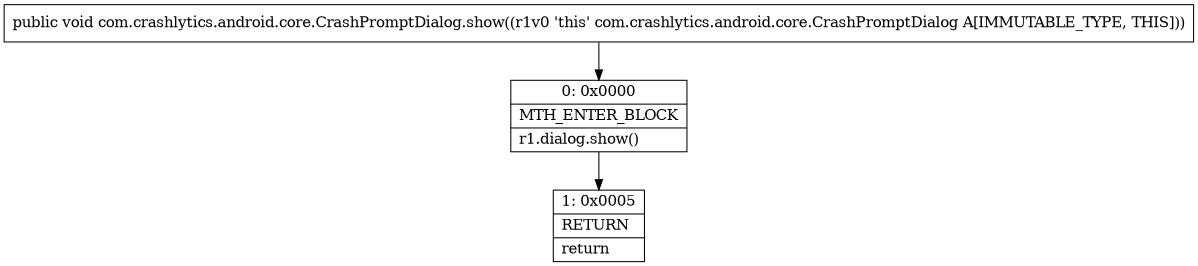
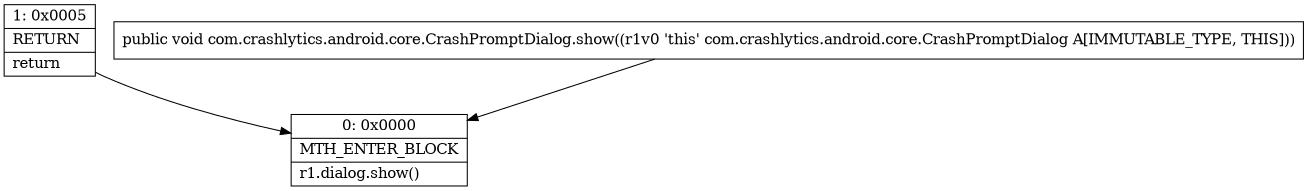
  digraph {
    node [shape=record]
    n1 [label="{0\:\ 0x0000|MTH_ENTER_BLOCK\l|r1.dialog.show()\l}"]
    n2 [label="{1\:\ 0x0005|RETURN\l|return\l}"]
    n3 [label="{public void com.crashlytics.android.core.CrashPromptDialog.show((r1v0 'this' com.crashlytics.android.core.CrashPromptDialog A[IMMUTABLE_TYPE, THIS])) }"]
-   n1 -> n2
+   n2 -> n1
    n3 -> n1
  }
